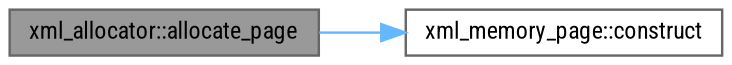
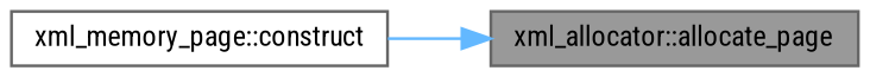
  digraph {
    rankdir=LR
    fontname="Roboto Condensed"
    node [fontname="Roboto Condensed" fontsize=10 shape=box style=filled]
    n1 [color=gray40 fillcolor=grey60 fontcolor=black height=0.2 label="xml_allocator::allocate_page" width=0.4]
    n2 [color=grey40 fillcolor=white height=0.2 label="xml_memory_page::construct" width=0.4]
-   n1 -> n2 [color=steelblue1 fontname="Roboto Condensed" fontsize=10 labelfontname=Helvetica labelfontsize=10 style=solid]
+   n2 -> n1 [color=steelblue1 fontname="Roboto Condensed" fontsize=10 labelfontname=Helvetica labelfontsize=10 style=solid]
  }
